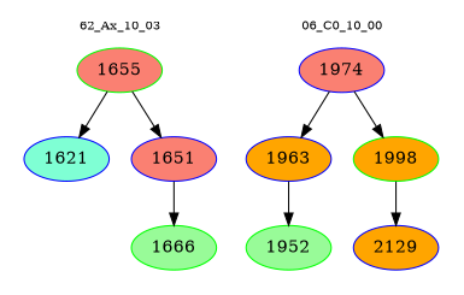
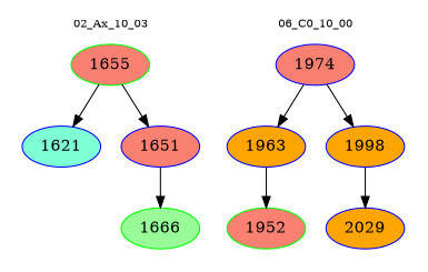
  digraph {
    node [color=blue fillcolor=salmon style=filled]
    edge [color=black]
    n1 [color=green label=1655]
    n2 [fillcolor=aquamarine label=1621]
    n3 [label=1651]
    n4 [color=green fillcolor=palegreen label=1666]
    n5 [label=1974]
    n6 [fillcolor=orange label=1963]
-   n7 [color=green fillcolor=orange label=1998]
-   n8 [color=green fillcolor=palegreen label=1952]
-   n9 [fillcolor=orange label=2129]
+   n7 [fillcolor=orange label=1998]
+   n8 [color=green label=1952]
+   n9 [fillcolor=orange label=2029]
    subgraph cluster_1 {
      color=white
      fontsize=10
-     label="62_Ax_10_03"
+     label="02_Ax_10_03"
      n1
      n2
      n3
      n4
    }
    subgraph cluster_2 {
      color=white
      fontsize=10
      label="06_C0_10_00"
      n5
      n6
      n7
      n8
      n9
    }
    n1 -> n2
    n1 -> n3
    n3 -> n4
    n5 -> n6
    n5 -> n7
    n6 -> n8
    n7 -> n9
  }
